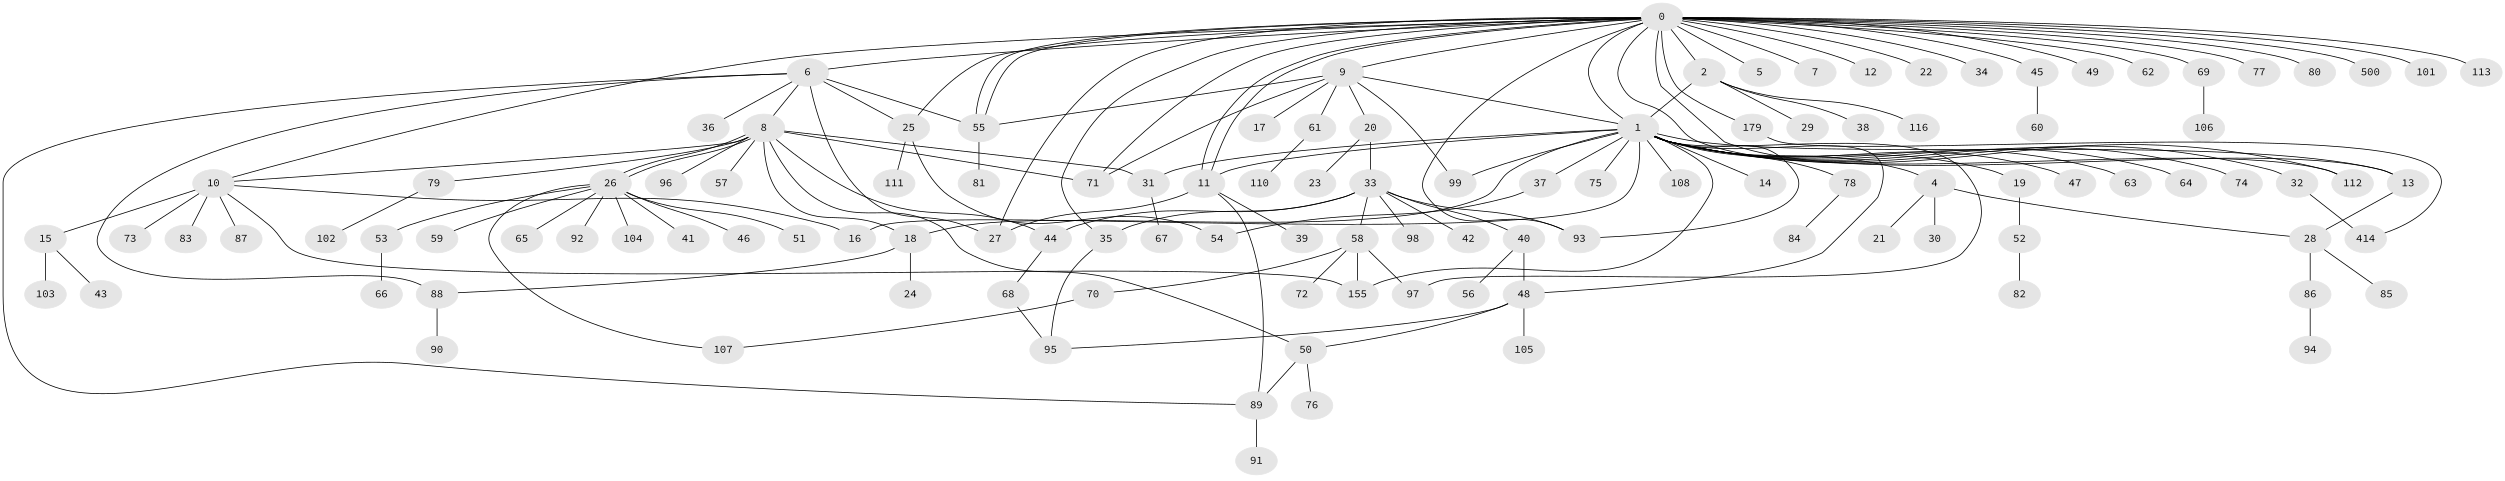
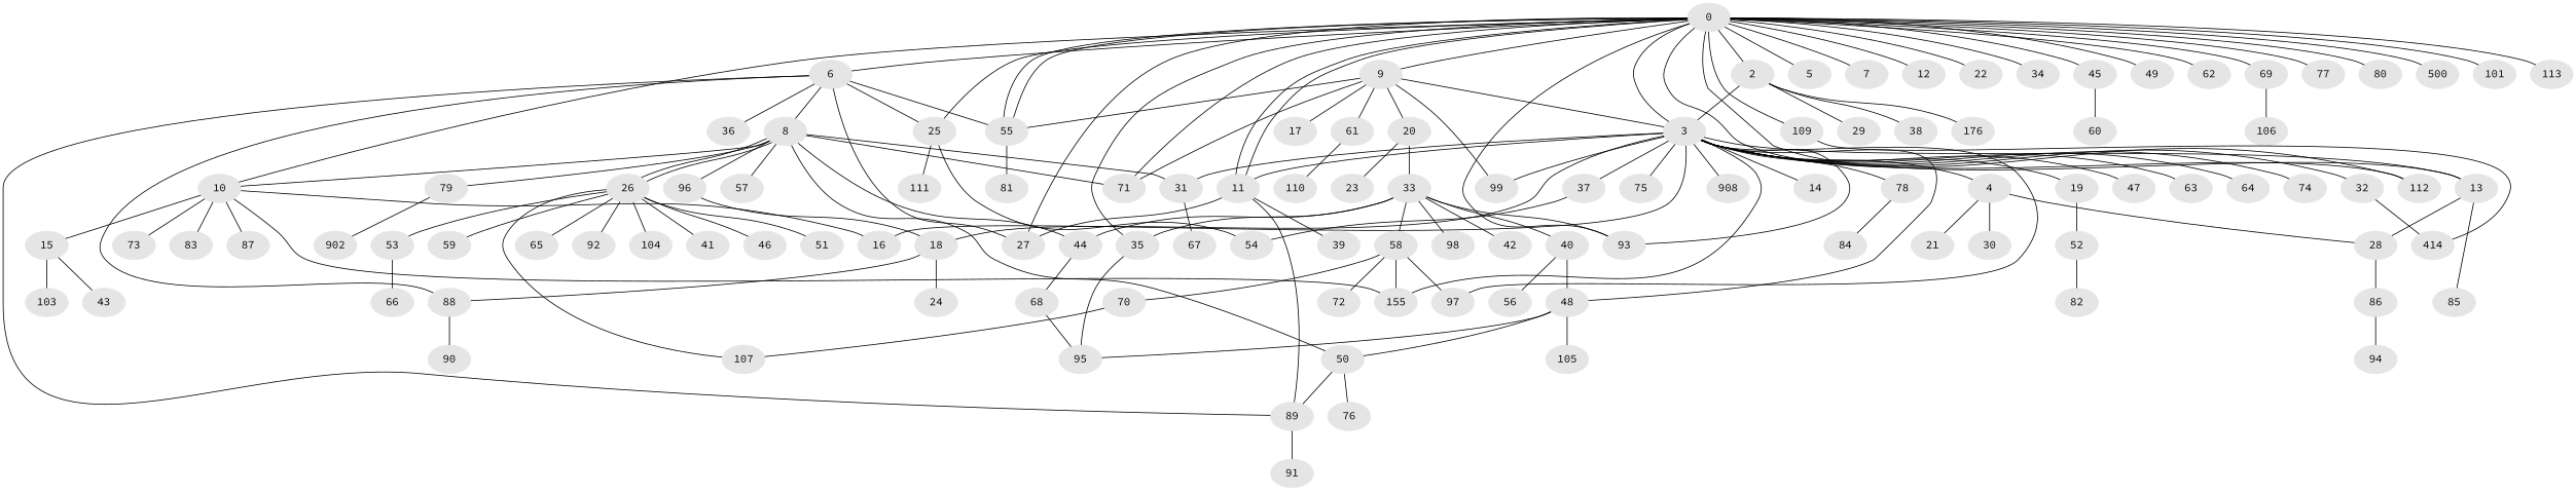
  graph {
    fontname="Source Code Pro"
    node [color=gray90 fontname="Source Code Pro" style=filled]
    edge [fontname="Source Code Pro"]
    n1 [label=0]
    2
-   3 [label=1]
+   3
    5
    6
    7
    9
    10
    11
    12
    13
    22
    25
    27
    34
    35
    45
    49
    55
    62
    69
    71
    77
    80
    93
    n26 [label=500]
    101
-   109 [label=179]
+   109
    112
    113
    29
    38
-   116
+   116 [label=176]
    4
    14
    16
    18
    19
    31
    32
    37
    47
    48
    63
    64
    74
    75
    78
    97
    99
-   108
+   108 [label=908]
    n52 [label=155]
    8
    36
    88
    89
    17
    20
    61
    15
    73
    83
    87
    39
    28
    85
    54
    111
    95
    60
    81
    106
    n73 [label=414]
    21
    30
    24
    52
    67
    50
    105
    84
    86
    26
    44
    57
    79
    96
    90
    91
    41
    46
    51
    53
    59
    65
    92
    104
    107
    68
    76
-   102
+   102 [label=902]
    23
    33
    110
    43
    103
    82
    40
    42
    58
    98
    66
    94
    56
    70
    72
    n1 -- 2
    n1 -- 3
    n1 -- 5
    n1 -- 6
    n1 -- 7
    n1 -- 9
    n1 -- 10
    n1 -- 11
    n1 -- 11
    n1 -- 12
    n1 -- 13
    n1 -- 22
    n1 -- 25
    n1 -- 27
    n1 -- 34
    n1 -- 35
    n1 -- 45
    n1 -- 49
    n1 -- 55
    n1 -- 55
    n1 -- 62
    n1 -- 69
    n1 -- 71
    n1 -- 77
    n1 -- 80
    n1 -- 93
    n1 -- n26
    n1 -- 101
    n1 -- 109
    n1 -- 112
    n1 -- 113
    2 -- 3
    2 -- 29
    2 -- 38
    2 -- 116
    3 -- 11
    3 -- 13
    3 -- 93
    3 -- 112
    3 -- 4
    3 -- 14
    3 -- 16
    3 -- 18
    3 -- 19
    3 -- 31
    3 -- 32
    3 -- 37
    3 -- 47
    3 -- 48
    3 -- 63
    3 -- 64
    3 -- 74
    3 -- 75
    3 -- 78
    3 -- 97
    3 -- 99
    3 -- 108
    3 -- n52
    6 -- 25
    6 -- 27
    6 -- 55
    6 -- 8
    6 -- 36
    6 -- 88
    6 -- 89
    9 -- 3
    9 -- 55
    9 -- 71
    9 -- 99
    9 -- 17
    9 -- 20
    9 -- 61
    10 -- 16
    10 -- n52
    10 -- 15
    10 -- 73
    10 -- 83
    10 -- 87
    11 -- 27
    11 -- 89
    11 -- 39
    13 -- 28
-   28 -- 85
+   13 -- 85
    25 -- 54
    25 -- 111
    35 -- 95
    45 -- 60
    55 -- 81
    69 -- 106
    109 -- n73
    4 -- 28
    4 -- 21
    4 -- 30
    18 -- 88
    18 -- 24
    19 -- 52
    31 -- 67
    32 -- n73
    37 -- 54
    48 -- 95
    48 -- 50
    48 -- 105
    78 -- 84
    8 -- 10
    8 -- 71
-   8 -- 18
+   96 -- 18
    8 -- 31
    8 -- 50
    8 -- 26
    8 -- 26
    8 -- 44
    8 -- 57
    8 -- 79
    8 -- 96
    88 -- 90
    89 -- 91
    20 -- 23
    20 -- 33
    61 -- 110
    15 -- 43
    15 -- 103
    28 -- 86
    52 -- 82
    50 -- 89
    50 -- 76
    86 -- 94
    26 -- 41
    26 -- 46
    26 -- 51
    26 -- 53
    26 -- 59
    26 -- 65
    26 -- 92
    26 -- 104
    26 -- 107
    44 -- 68
    79 -- 102
    53 -- 66
    68 -- 95
    33 -- 35
    33 -- 93
    33 -- 44
    33 -- 40
    33 -- 42
    33 -- 58
    33 -- 98
    40 -- 48
    40 -- 56
    58 -- 97
    58 -- n52
    58 -- 70
    58 -- 72
    70 -- 107
  }
